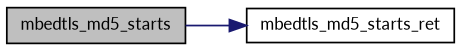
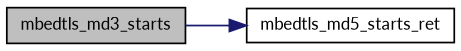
  digraph {
    rankdir=LR
    fontname=Lato
    node [color=black fontname=Lato fontsize=10 shape=record style=filled]
-   n1 [fillcolor=grey75 fontcolor=black height=0.2 label=mbedtls_md5_starts width=0.4]
+   n1 [fillcolor=grey75 fontcolor=black height=0.2 label=mbedtls_md3_starts width=0.4]
    n2 [fillcolor=white height=0.2 label=mbedtls_md5_starts_ret width=0.4]
    n1 -> n2 [color=midnightblue fontname=Lato fontsize=10 labelfontname=Helvetica labelfontsize=10 style=solid]
  }
